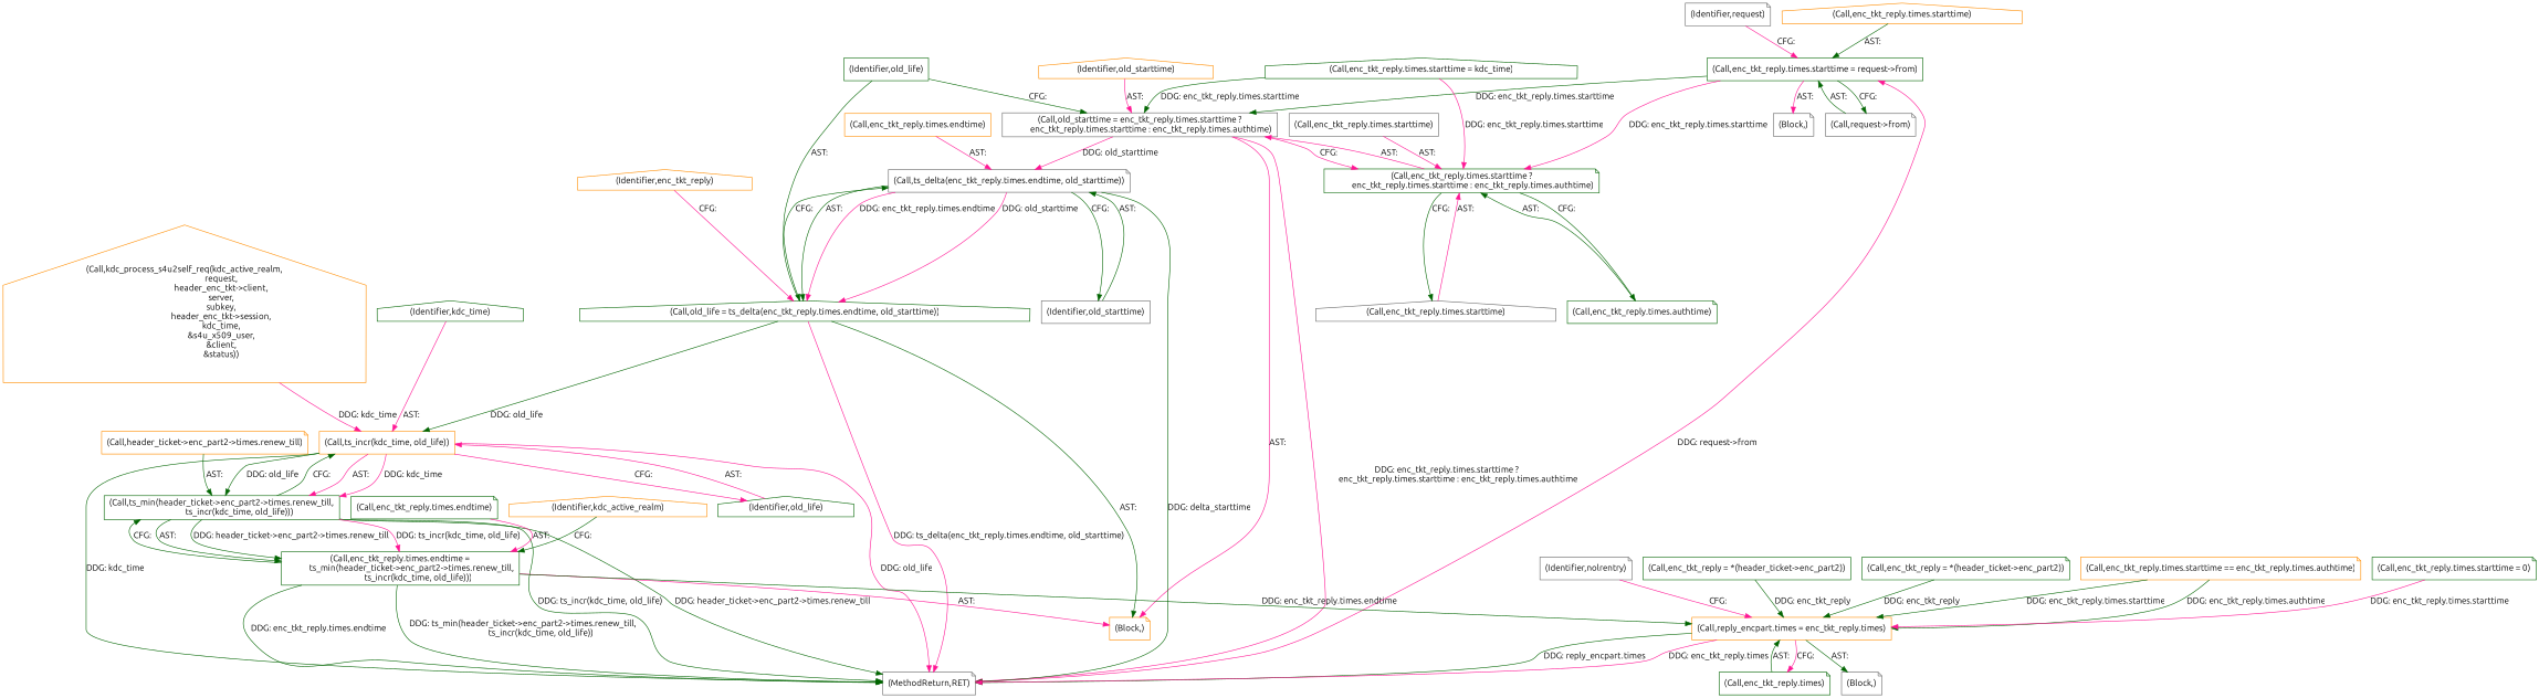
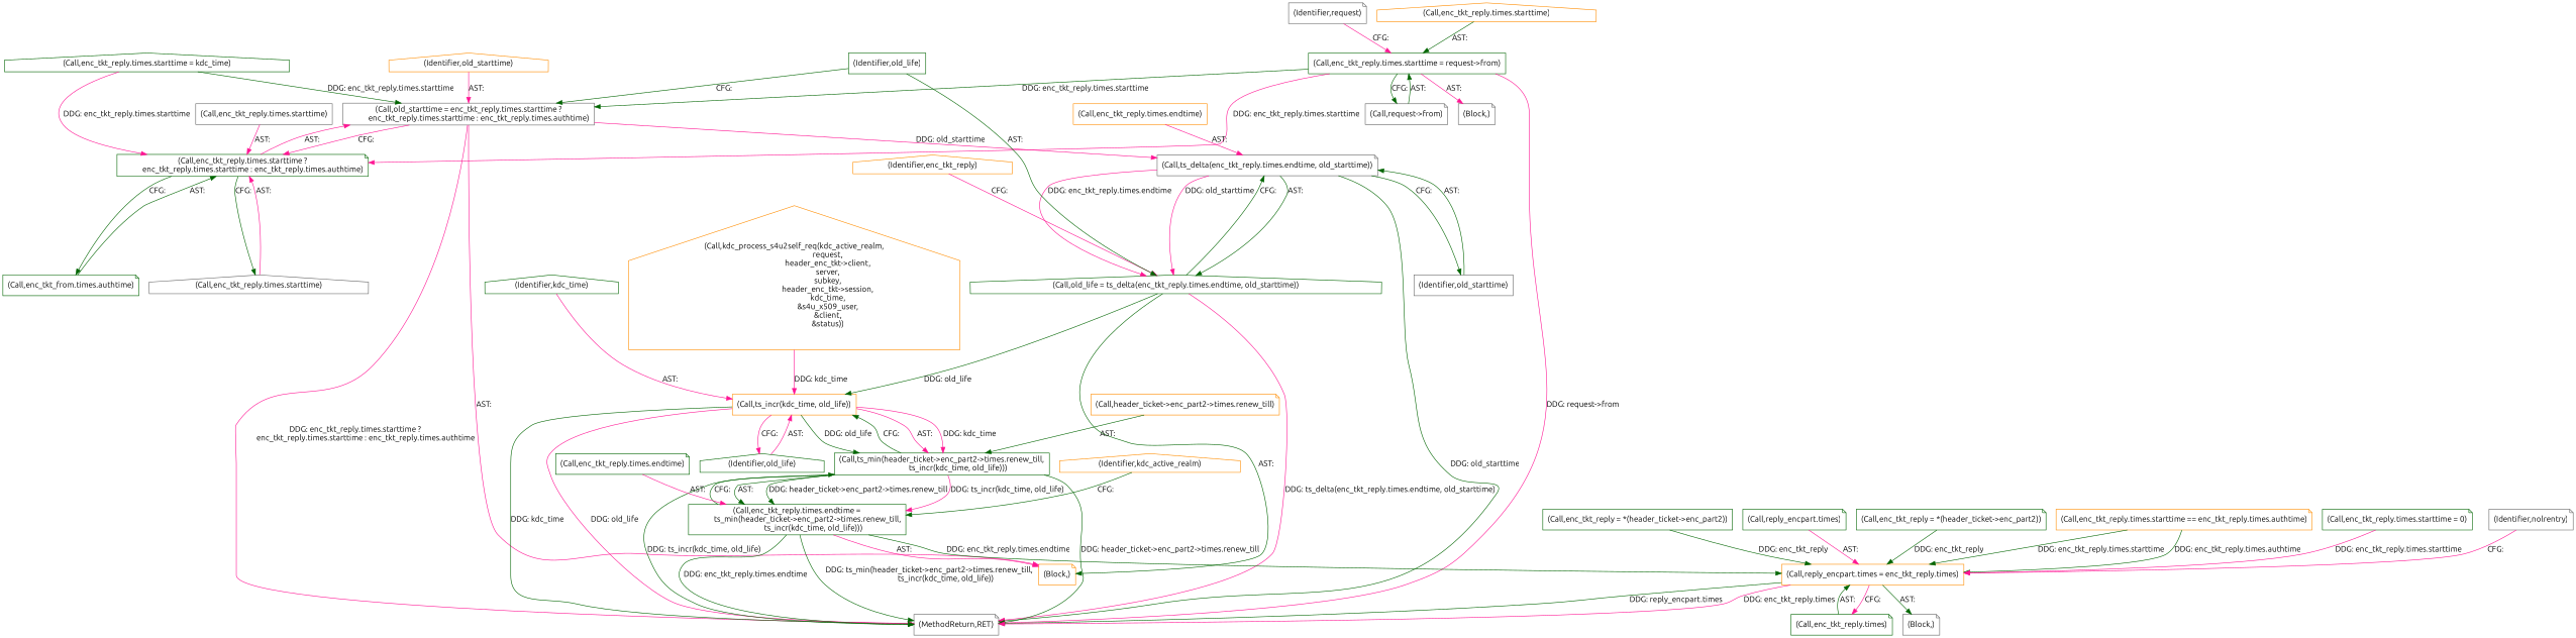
  digraph {
    fontname=Ubuntu
    node [color=darkgreen fontname=Ubuntu shape=note]
    edge [color=darkgreen fontname=Ubuntu]
    n1 [label="(Call,enc_tkt_reply.times.starttime = request->from)" shape=box]
    n2 [color=gray40 label="(Call,old_starttime = enc_tkt_reply.times.starttime ?\n            enc_tkt_reply.times.starttime : enc_tkt_reply.times.authtime)" shape=box]
    n3 [label="(Call,enc_tkt_reply.times.starttime ?\n            enc_tkt_reply.times.starttime : enc_tkt_reply.times.authtime)"]
    n4 [color=gray40 label="(MethodReturn,RET)"]
    n5 [color=gray40 label="(Call,request->from)"]
    n6 [color=gray40 label="(Block,)"]
    n7 [color=gray40 label="(Call,ts_delta(enc_tkt_reply.times.endtime, old_starttime))"]
    n8 [color=darkorange label="(Block,)"]
-   n9 [label="(Call,enc_tkt_reply.times.authtime)"]
+   n9 [label="(Call,enc_tkt_from.times.authtime)"]
    n10 [color=gray40 label="(Call,enc_tkt_reply.times.starttime)" shape=house]
    n11 [label="(Call,old_life = ts_delta(enc_tkt_reply.times.endtime, old_starttime))" shape=house]
    n12 [color=gray40 label="(Identifier,old_starttime)" shape=box]
    n13 [color=darkorange label="(Call,ts_incr(kdc_time, old_life))" shape=box]
    n14 [label="(Call,ts_min(header_ticket->enc_part2->times.renew_till,\n                   ts_incr(kdc_time, old_life)))" shape=box]
    n15 [label="(Identifier,old_life)" shape=house]
    n16 [label="(Call,enc_tkt_reply.times.endtime =\n            ts_min(header_ticket->enc_part2->times.renew_till,\n                   ts_incr(kdc_time, old_life)))" shape=box]
    n17 [color=darkorange label="(Call,reply_encpart.times = enc_tkt_reply.times)" shape=box]
    n18 [color=gray40 label="(Block,)"]
    n19 [label="(Call,enc_tkt_reply.times)"]
    n20 [color=darkorange label="(Identifier,kdc_active_realm)" shape=house]
    n21 [label="(Call,enc_tkt_reply.times.starttime = kdc_time)" shape=house]
    n22 [label="(Identifier,kdc_time)" shape=house]
    n23 [color=gray40 label="(Call,enc_tkt_reply.times.starttime)" shape=box]
    n24 [color=darkorange label="(Call,header_ticket->enc_part2->times.renew_till)"]
    n25 [color=darkorange label="(Call,enc_tkt_reply.times.starttime == enc_tkt_reply.times.authtime)"]
    n26 [color=darkorange label="(Identifier,enc_tkt_reply)" shape=house]
    n27 [color=darkorange label="(Call,kdc_process_s4u2self_req(kdc_active_realm,\n                                       request,\n                                       header_enc_tkt->client,\n                                       server,\n                                       subkey,\n                                       header_enc_tkt->session,\n                                       kdc_time,\n                                       &s4u_x509_user,\n                                       &client,\n                                       &status))" shape=house]
    n28 [color=darkorange label="(Call,enc_tkt_reply.times.endtime)" shape=box]
    n29 [label="(Call,enc_tkt_reply.times.starttime = 0)"]
    n30 [color=gray40 label="(Identifier,nolrentry)"]
    n31 [color=gray40 label="(Identifier,request)"]
    n32 [color=darkorange label="(Identifier,old_starttime)" shape=house]
    n33 [label="(Identifier,old_life)" shape=box]
    n34 [label="(Call,enc_tkt_reply = *(header_ticket->enc_part2))" shape=box]
+   n35 [label="(Call,reply_encpart.times)"]
    n36 [color=darkorange label="(Call,enc_tkt_reply.times.starttime)" shape=house]
    n37 [label="(Call,enc_tkt_reply = *(header_ticket->enc_part2))"]
    n38 [label="(Call,enc_tkt_reply.times.endtime)"]
    n1 -> n2 [label="DDG: enc_tkt_reply.times.starttime"]
    n1 -> n3 [color=deeppink label="DDG: enc_tkt_reply.times.starttime"]
-   n4 -> n1 [color=deeppink label="DDG: request->from"]
+   n1 -> n4 [color=deeppink label="DDG: request->from"]
    n1 -> n5 [label="CFG: "]
    n1 -> n6 [color=deeppink label="AST: "]
    n2 -> n3 [color=deeppink label="CFG: "]
    n2 -> n4 [color=deeppink label="DDG: enc_tkt_reply.times.starttime ?\n            enc_tkt_reply.times.starttime : enc_tkt_reply.times.authtime"]
    n2 -> n7 [color=deeppink label="DDG: old_starttime"]
    n2 -> n8 [color=deeppink label="AST: "]
    n3 -> n2 [color=deeppink label="AST: "]
    n3 -> n9 [label="CFG: "]
    n3 -> n10 [label="CFG: "]
    n5 -> n1 [label="AST: "]
-   n7 -> n4 [label="DDG: delta_starttime"]
+   n7 -> n4 [label="DDG: old_starttime"]
    n7 -> n11 [label="AST: "]
    n7 -> n11 [color=deeppink label="DDG: enc_tkt_reply.times.endtime"]
    n7 -> n11 [color=deeppink label="DDG: old_starttime"]
    n7 -> n12 [label="CFG: "]
    n9 -> n3 [label="AST: "]
    n10 -> n3 [color=deeppink label="AST: "]
    n11 -> n4 [color=deeppink label="DDG: ts_delta(enc_tkt_reply.times.endtime, old_starttime)"]
    n11 -> n7 [label="CFG: "]
    n11 -> n8 [label="AST: "]
    n11 -> n13 [label="DDG: old_life"]
    n12 -> n7 [label="AST: "]
    n13 -> n4 [label="DDG: kdc_time"]
    n13 -> n4 [color=deeppink label="DDG: old_life"]
    n13 -> n14 [color=deeppink label="AST: "]
    n13 -> n14 [color=deeppink label="DDG: kdc_time"]
    n13 -> n14 [label="DDG: old_life"]
    n13 -> n15 [color=deeppink label="CFG: "]
    n14 -> n4 [label="DDG: ts_incr(kdc_time, old_life)"]
    n14 -> n4 [label="DDG: header_ticket->enc_part2->times.renew_till"]
    n14 -> n13 [label="CFG: "]
    n14 -> n16 [label="AST: "]
    n14 -> n16 [label="DDG: header_ticket->enc_part2->times.renew_till"]
    n14 -> n16 [color=deeppink label="DDG: ts_incr(kdc_time, old_life)"]
    n15 -> n13 [color=deeppink label="AST: "]
    n16 -> n4 [label="DDG: enc_tkt_reply.times.endtime"]
    n16 -> n4 [label="DDG: ts_min(header_ticket->enc_part2->times.renew_till,\n                   ts_incr(kdc_time, old_life))"]
    n16 -> n8 [color=deeppink label="AST: "]
    n16 -> n14 [label="CFG: "]
    n16 -> n17 [label="DDG: enc_tkt_reply.times.endtime"]
    n17 -> n4 [label="DDG: reply_encpart.times"]
    n17 -> n4 [color=deeppink label="DDG: enc_tkt_reply.times"]
    n17 -> n18 [label="AST: "]
    n17 -> n19 [color=deeppink label="CFG: "]
    n19 -> n17 [label="AST: "]
    n20 -> n16 [label="CFG: "]
    n21 -> n2 [label="DDG: enc_tkt_reply.times.starttime"]
    n21 -> n3 [color=deeppink label="DDG: enc_tkt_reply.times.starttime"]
    n22 -> n13 [color=deeppink label="AST: "]
    n23 -> n3 [color=deeppink label="AST: "]
    n24 -> n14 [label="AST: "]
    n25 -> n17 [label="DDG: enc_tkt_reply.times.starttime"]
    n25 -> n17 [label="DDG: enc_tkt_reply.times.authtime"]
    n26 -> n11 [color=deeppink label="CFG: "]
    n27 -> n13 [color=deeppink label="DDG: kdc_time"]
    n28 -> n7 [color=deeppink label="AST: "]
    n29 -> n17 [color=deeppink label="DDG: enc_tkt_reply.times.starttime"]
    n30 -> n17 [color=deeppink label="CFG: "]
    n31 -> n1 [color=deeppink label="CFG: "]
    n32 -> n2 [color=deeppink label="AST: "]
    n33 -> n2 [label="CFG: "]
    n33 -> n11 [label="AST: "]
    n34 -> n17 [label="DDG: enc_tkt_reply"]
+   n35 -> n17 [color=deeppink label="AST: "]
    n36 -> n1 [label="AST: "]
    n37 -> n17 [label="DDG: enc_tkt_reply"]
    n38 -> n16 [color=deeppink label="AST: "]
  }
